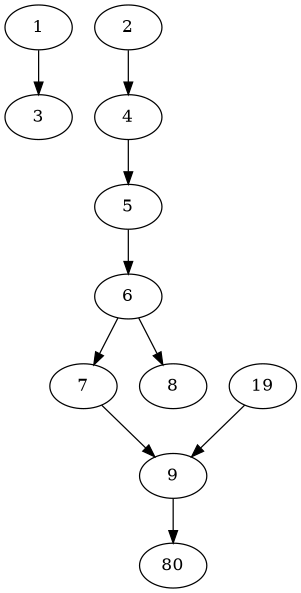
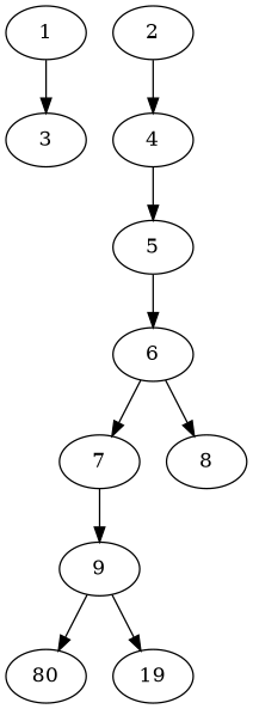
  digraph {
    node [alpha=0.17]
    1 [expect_size=1025050278096778]
    3 [alpha=0.08 expect_size=4556164293703069]
    2 [alpha=0.16 expect_size=302821512636893]
    4 [alpha=0.14 expect_size=302273497198940]
    5 [alpha=0.12 expect_size=702945799708868608]
    6 [alpha=0.19 expect_size=818645436372877312]
    7 [alpha=0.15 expect_size=172831580224968]
    8 [alpha=0.04 expect_size=36195376788668416]
    9 [expect_size=17935147730844]
    n10 [alpha=0.01 expect_size=1344525935621177344 label=80]
    n11 [expect_size=3215269692390244352 label=19]
    1 -> 3
    2 -> 4
    4 -> 5
    5 -> 6
    6 -> 7
    6 -> 8
    7 -> 9
    9 -> n10
-   n11 -> 9
+   9 -> n11
  }
